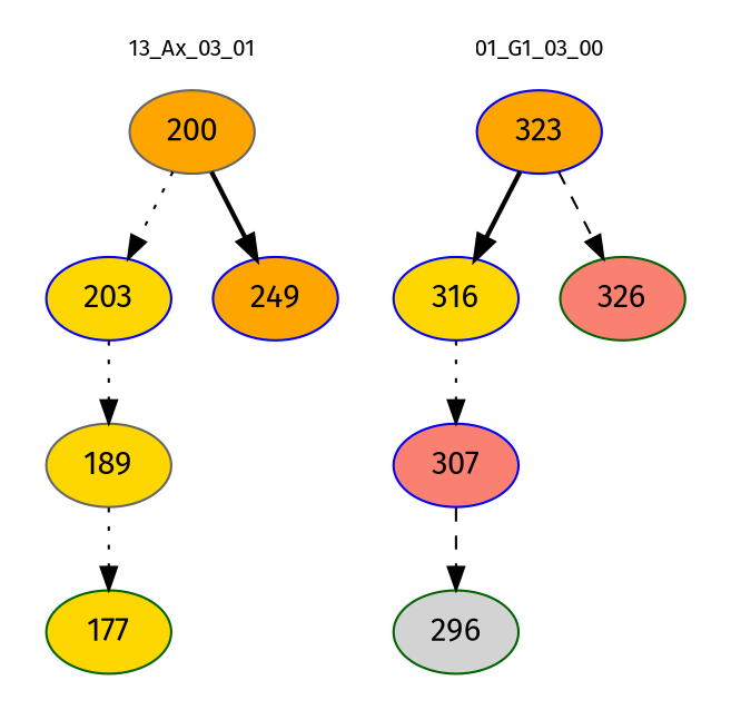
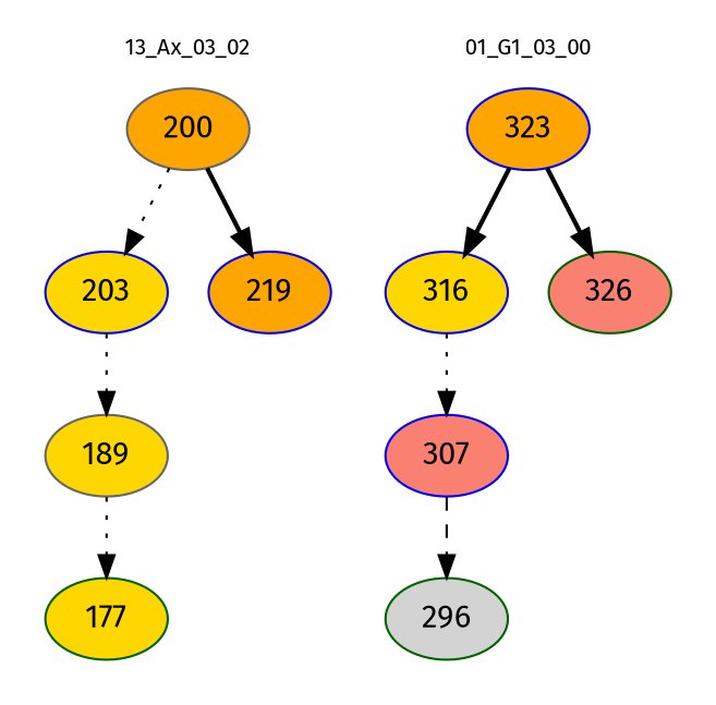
  digraph {
    fontname="Fira Sans"
    node [color=blue fillcolor=gold fontname="Fira Sans" style=filled]
    edge [color=black fontname="Fira Sans" style=dotted]
    n1 [color=gray40 fillcolor=orange label=200]
    n2 [label=203]
-   n3 [fillcolor=orange label=249]
+   n3 [fillcolor=orange label=219]
    n4 [color=gray40 label=189]
    n5 [color=darkgreen label=177]
    n6 [fillcolor=orange label=323]
    n7 [label=316]
    n8 [color=darkgreen fillcolor=salmon label=326]
    n9 [fillcolor=salmon label=307]
    n10 [color=darkgreen fillcolor=lightgrey label=296]
    subgraph cluster_1 {
      color=white
      fontsize=10
-     label="13_Ax_03_01"
+     label="13_Ax_03_02"
      n1
      n2
      n3
      n4
      n5
    }
    subgraph cluster_2 {
      color=white
      fontsize=10
      label="01_G1_03_00"
      n6
      n7
      n8
      n9
      n10
    }
    n1 -> n2
    n1 -> n3 [style=bold]
    n2 -> n4
    n4 -> n5
    n6 -> n7 [style=bold]
-   n6 -> n8 [style=dashed]
+   n6 -> n8 [style=bold]
    n7 -> n9
    n9 -> n10 [style=dashed]
  }
